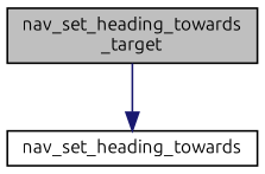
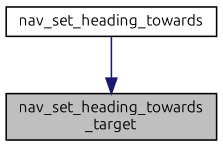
  digraph {
    rankdir=TB
    fontname=Ubuntu
    node [color=black fontname=Ubuntu fontsize=10 shape=record style=filled]
    n1 [fillcolor=grey75 fontcolor=black height=0.2 label="nav_set_heading_towards\l_target" width=0.4]
    n2 [fillcolor=white height=0.2 label=nav_set_heading_towards width=0.4]
-   n1 -> n2 [color=midnightblue fontname=Ubuntu fontsize=10 labelfontname=FreeSans labelfontsize=10 style=solid]
+   n2 -> n1 [color=midnightblue fontname=Ubuntu fontsize=10 labelfontname=FreeSans labelfontsize=10 style=solid]
  }
